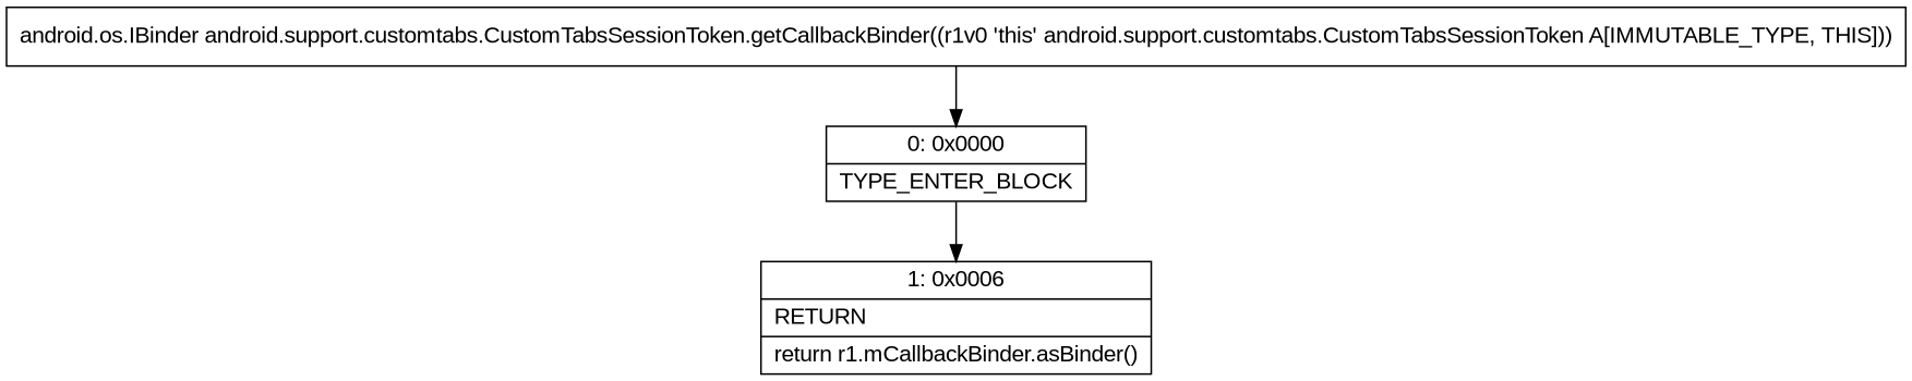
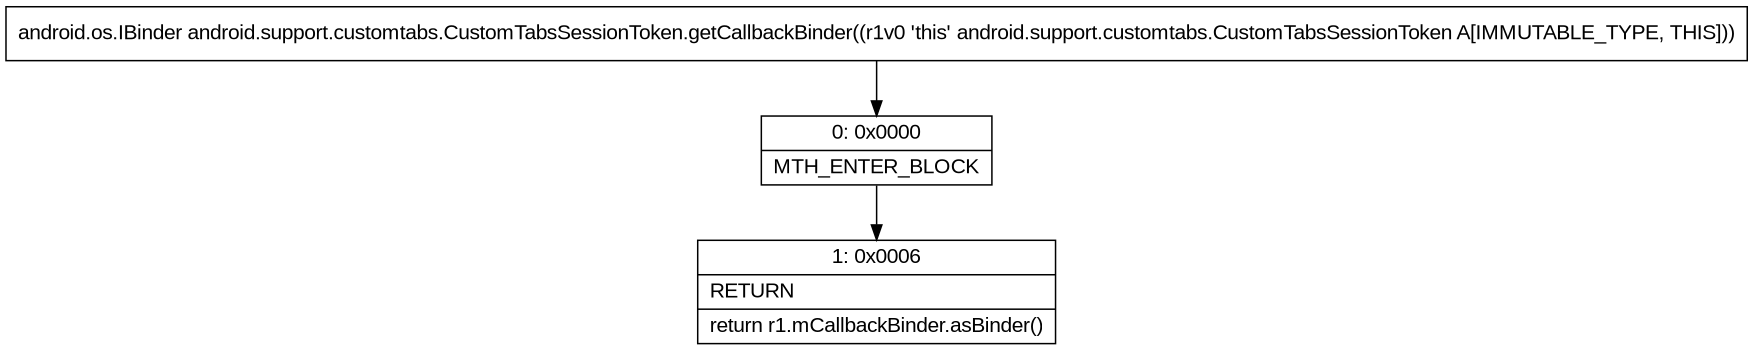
  digraph {
    fontname="Liberation Sans"
    node [shape=record fontname="Liberation Sans"]
    edge [fontname="Liberation Sans"]
-   n1 [label="{0\:\ 0x0000|TYPE_ENTER_BLOCK\l}"]
+   n1 [label="{0\:\ 0x0000|MTH_ENTER_BLOCK\l}"]
    n2 [label="{1\:\ 0x0006|RETURN\l|return r1.mCallbackBinder.asBinder()\l}"]
    n3 [label="{android.os.IBinder android.support.customtabs.CustomTabsSessionToken.getCallbackBinder((r1v0 'this' android.support.customtabs.CustomTabsSessionToken A[IMMUTABLE_TYPE, THIS])) }"]
    n1 -> n2
    n3 -> n1
  }
